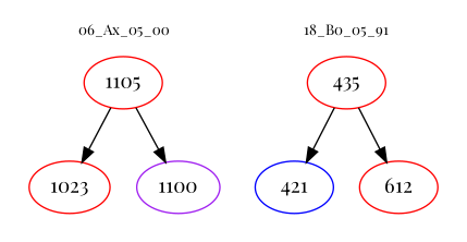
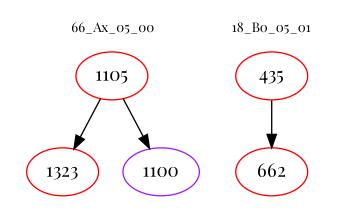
  digraph {
    fontname="Playfair Display"
    node [color=red fontname="Playfair Display"]
    edge [color=black fontname="Playfair Display"]
    n1 [label=1105]
-   n2 [label=1023]
+   n2 [label=1323]
    n3 [color=purple label=1100]
    n4 [label=435]
-   n5 [color=blue label=421]
-   n6 [label=612]
+   n6 [label=662]
    subgraph cluster_1 {
      color=white
      fontsize=10
-     label="06_Ax_05_00"
+     label="66_Ax_05_00"
      n1
      n2
      n3
    }
    subgraph cluster_2 {
      color=white
      fontsize=10
-     label="18_B0_05_91"
+     label="18_B0_05_01"
      n4
-     n5
      n6
    }
    n1 -> n2
    n1 -> n3
-   n4 -> n5
    n4 -> n6
  }
